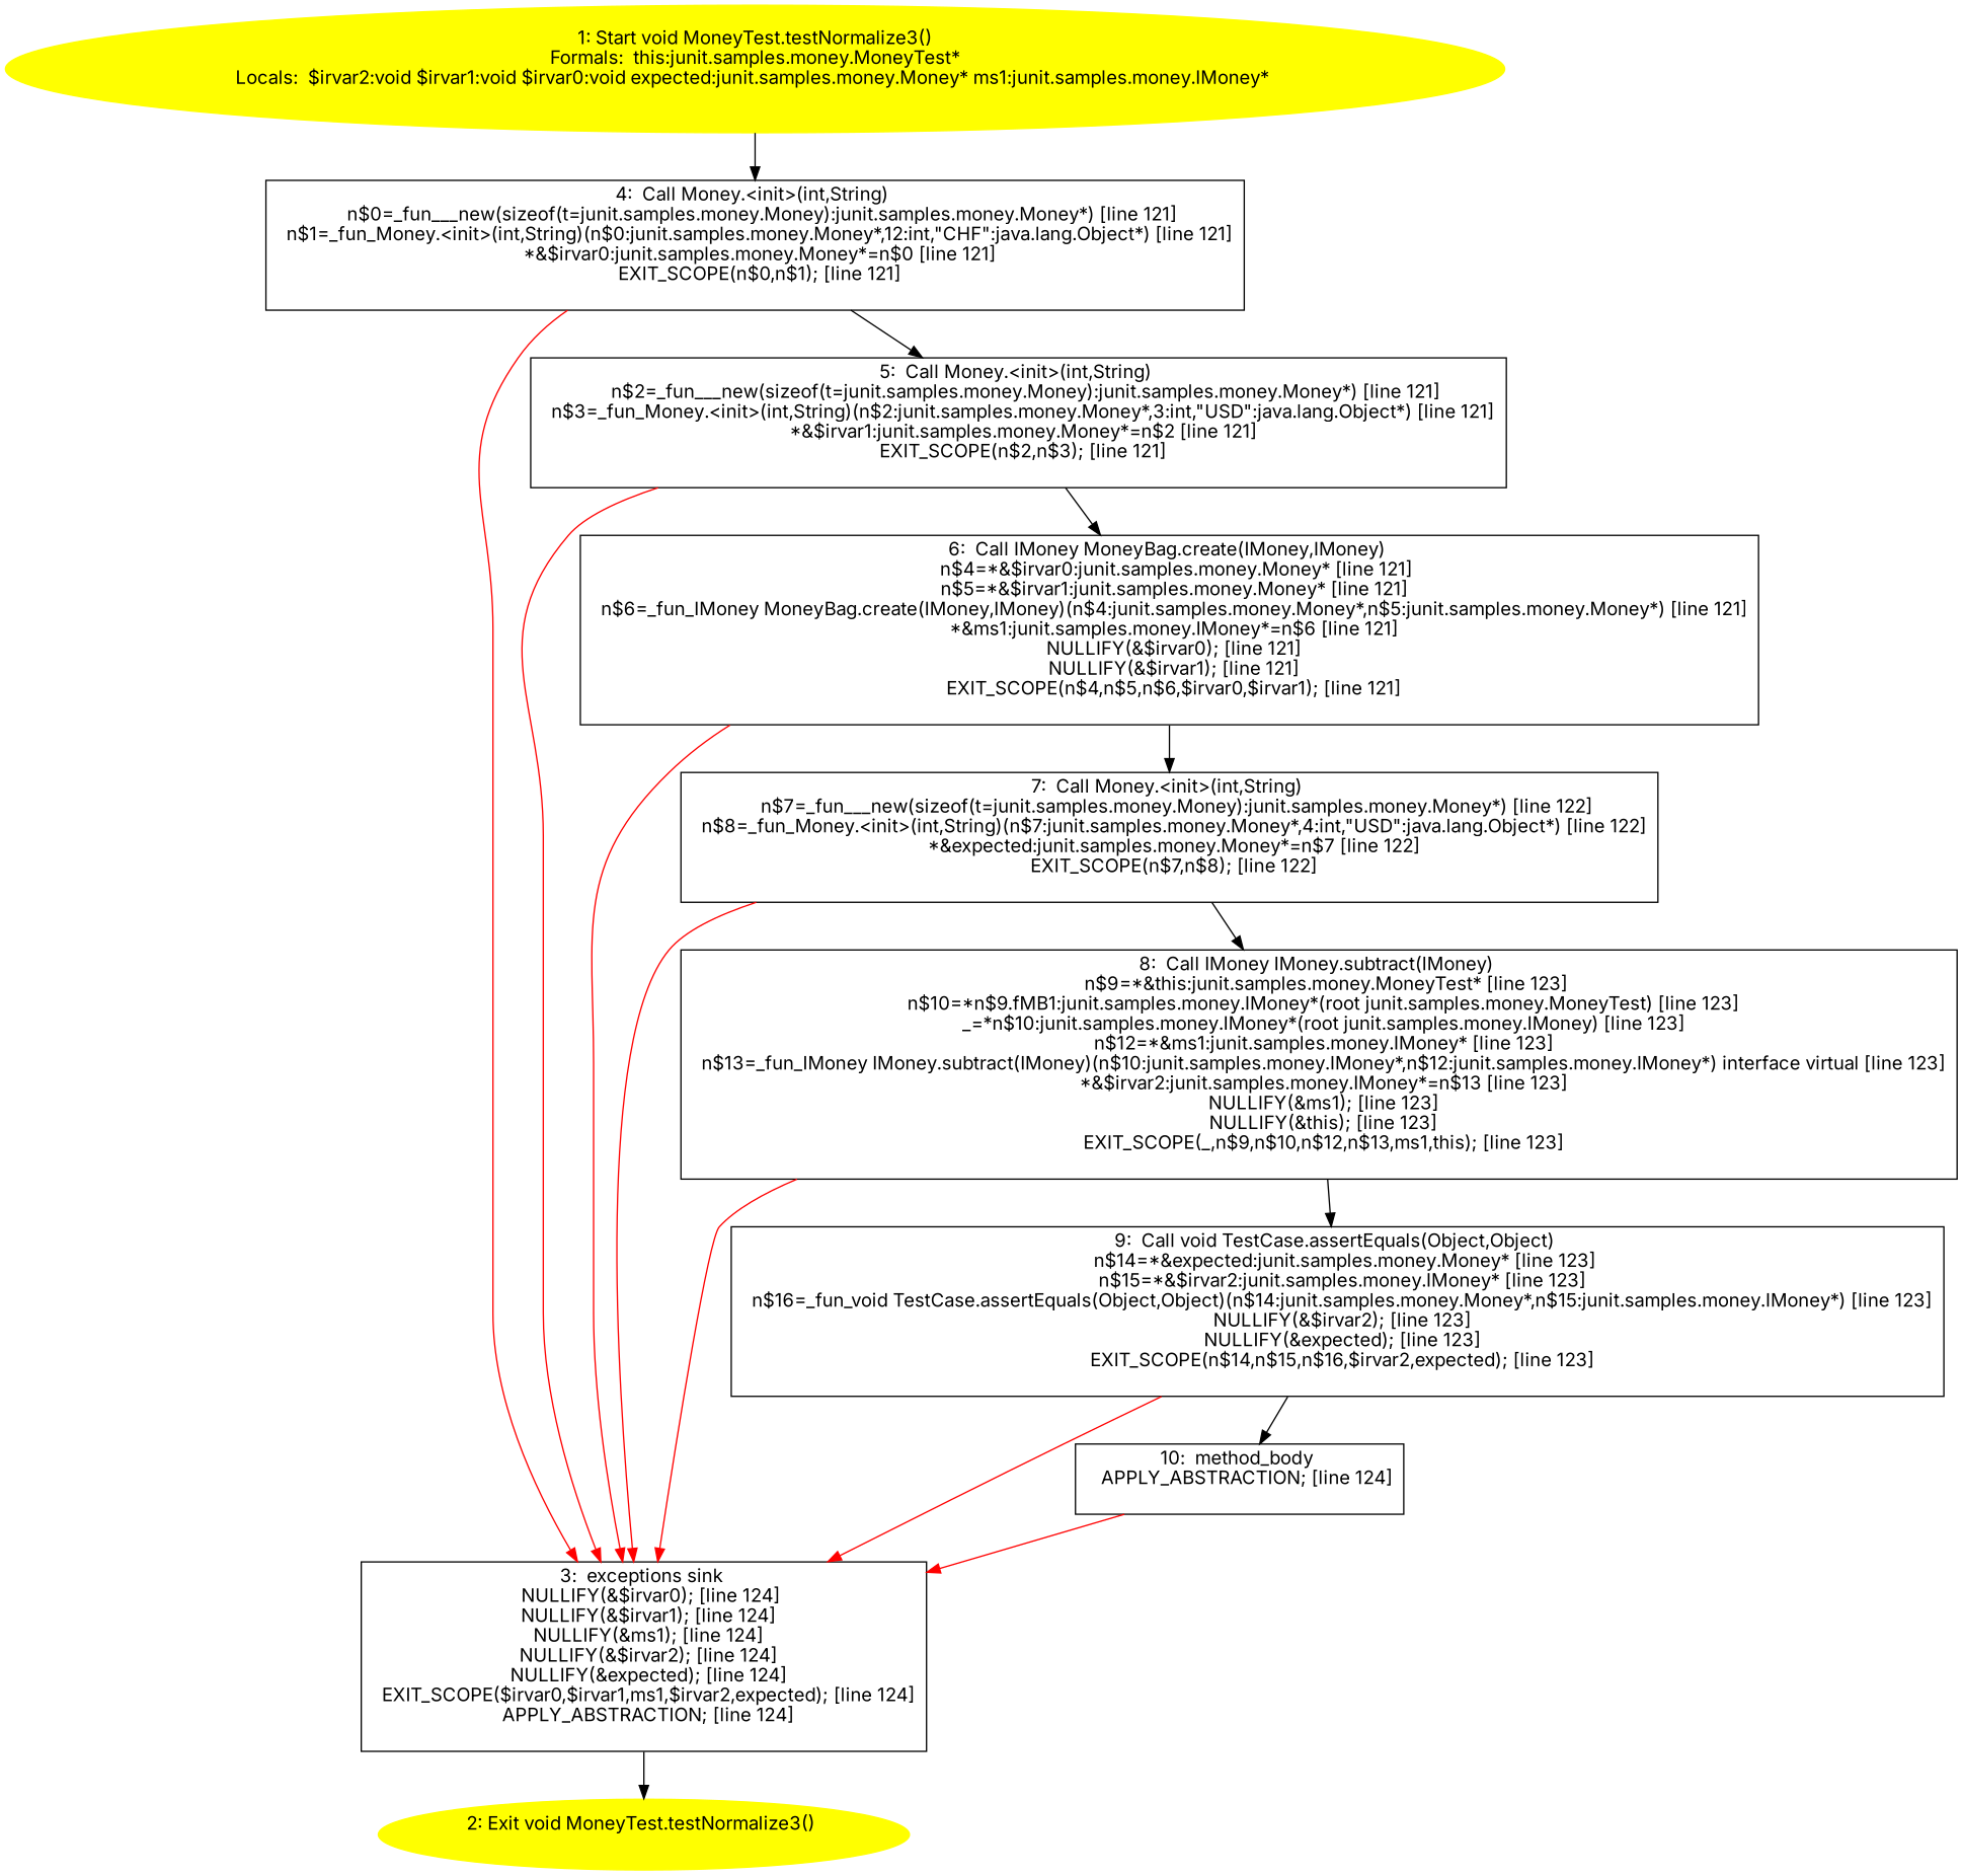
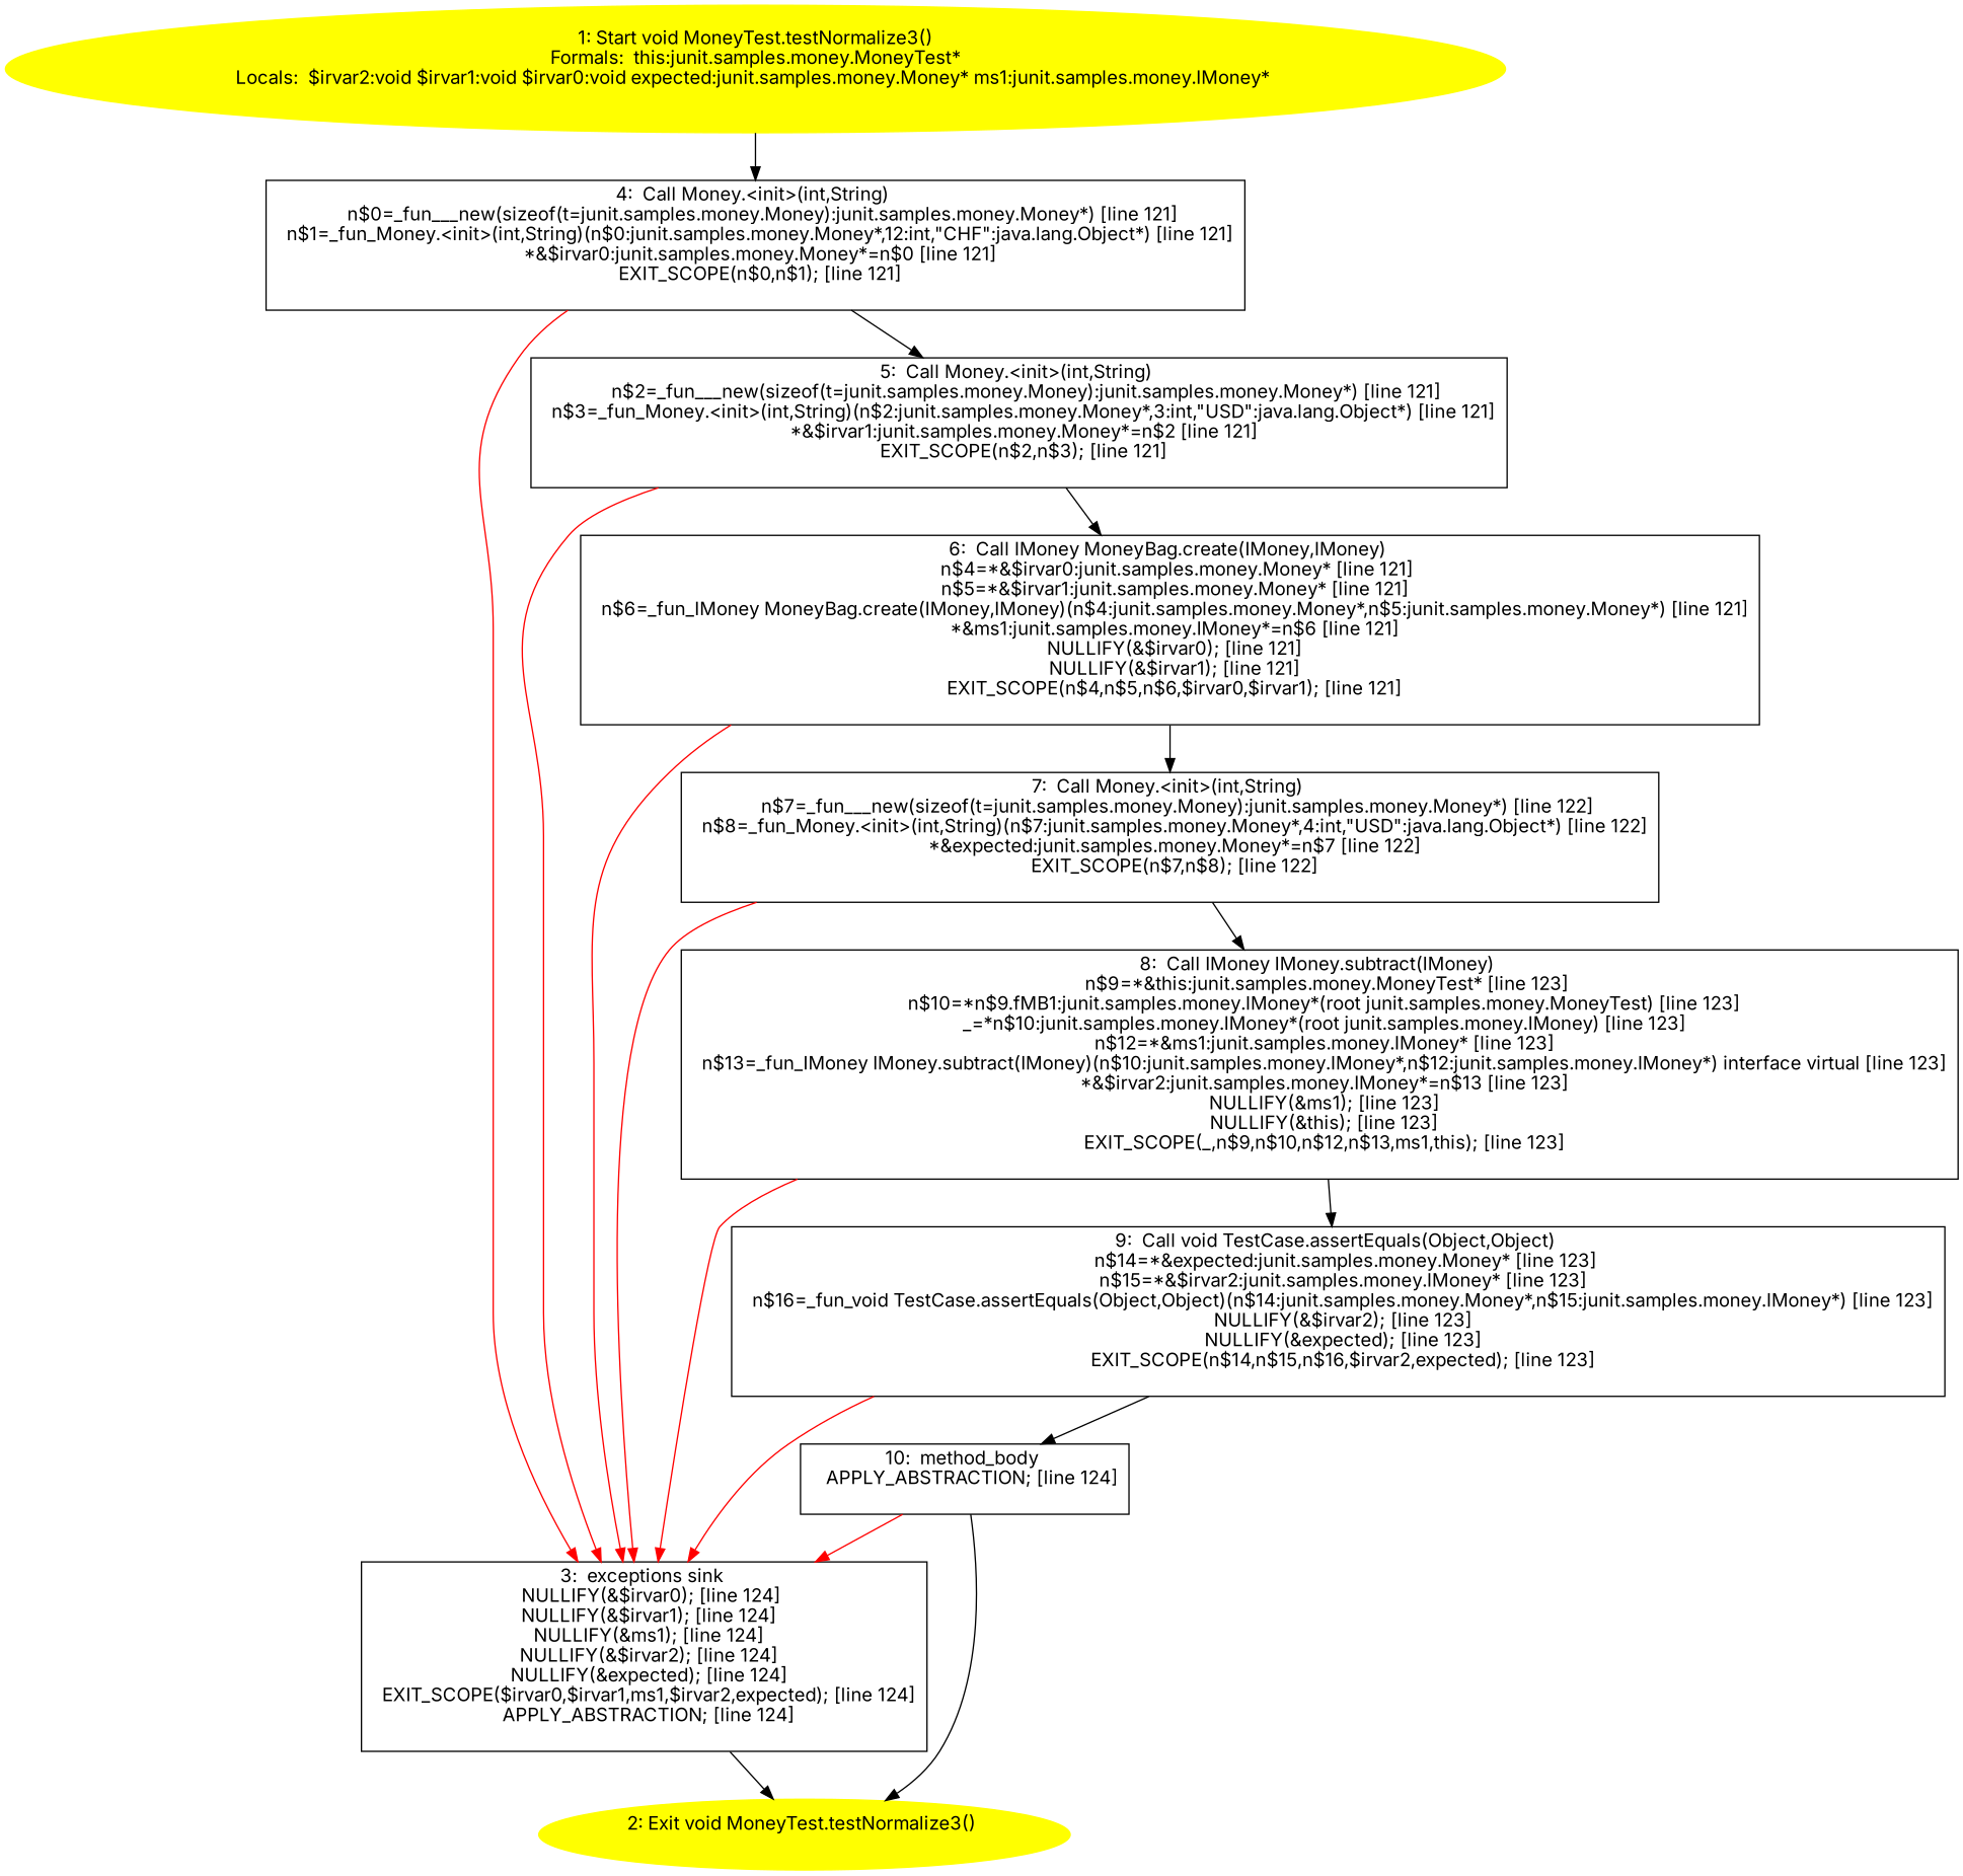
  digraph {
    fontname=Inter
    node [fontname=Inter shape=box]
    edge [fontname=Inter]
    n1 [color=yellow label="1: Start void MoneyTest.testNormalize3()\nFormals:  this:junit.samples.money.MoneyTest*\nLocals:  $irvar2:void $irvar1:void $irvar0:void expected:junit.samples.money.Money* ms1:junit.samples.money.IMoney* \n  " style=filled shape=""]
    n2 [label="4:  Call Money.<init>(int,String) \n   n$0=_fun___new(sizeof(t=junit.samples.money.Money):junit.samples.money.Money*) [line 121]\n  n$1=_fun_Money.<init>(int,String)(n$0:junit.samples.money.Money*,12:int,\"CHF\":java.lang.Object*) [line 121]\n  *&$irvar0:junit.samples.money.Money*=n$0 [line 121]\n  EXIT_SCOPE(n$0,n$1); [line 121]\n "]
    n3 [label="3:  exceptions sink \n   NULLIFY(&$irvar0); [line 124]\n  NULLIFY(&$irvar1); [line 124]\n  NULLIFY(&ms1); [line 124]\n  NULLIFY(&$irvar2); [line 124]\n  NULLIFY(&expected); [line 124]\n  EXIT_SCOPE($irvar0,$irvar1,ms1,$irvar2,expected); [line 124]\n  APPLY_ABSTRACTION; [line 124]\n "]
    n4 [label="5:  Call Money.<init>(int,String) \n   n$2=_fun___new(sizeof(t=junit.samples.money.Money):junit.samples.money.Money*) [line 121]\n  n$3=_fun_Money.<init>(int,String)(n$2:junit.samples.money.Money*,3:int,\"USD\":java.lang.Object*) [line 121]\n  *&$irvar1:junit.samples.money.Money*=n$2 [line 121]\n  EXIT_SCOPE(n$2,n$3); [line 121]\n "]
    n5 [color=yellow label="2: Exit void MoneyTest.testNormalize3() \n  " style=filled shape=""]
    n6 [label="6:  Call IMoney MoneyBag.create(IMoney,IMoney) \n   n$4=*&$irvar0:junit.samples.money.Money* [line 121]\n  n$5=*&$irvar1:junit.samples.money.Money* [line 121]\n  n$6=_fun_IMoney MoneyBag.create(IMoney,IMoney)(n$4:junit.samples.money.Money*,n$5:junit.samples.money.Money*) [line 121]\n  *&ms1:junit.samples.money.IMoney*=n$6 [line 121]\n  NULLIFY(&$irvar0); [line 121]\n  NULLIFY(&$irvar1); [line 121]\n  EXIT_SCOPE(n$4,n$5,n$6,$irvar0,$irvar1); [line 121]\n "]
    n7 [label="7:  Call Money.<init>(int,String) \n   n$7=_fun___new(sizeof(t=junit.samples.money.Money):junit.samples.money.Money*) [line 122]\n  n$8=_fun_Money.<init>(int,String)(n$7:junit.samples.money.Money*,4:int,\"USD\":java.lang.Object*) [line 122]\n  *&expected:junit.samples.money.Money*=n$7 [line 122]\n  EXIT_SCOPE(n$7,n$8); [line 122]\n "]
    n8 [label="8:  Call IMoney IMoney.subtract(IMoney) \n   n$9=*&this:junit.samples.money.MoneyTest* [line 123]\n  n$10=*n$9.fMB1:junit.samples.money.IMoney*(root junit.samples.money.MoneyTest) [line 123]\n  _=*n$10:junit.samples.money.IMoney*(root junit.samples.money.IMoney) [line 123]\n  n$12=*&ms1:junit.samples.money.IMoney* [line 123]\n  n$13=_fun_IMoney IMoney.subtract(IMoney)(n$10:junit.samples.money.IMoney*,n$12:junit.samples.money.IMoney*) interface virtual [line 123]\n  *&$irvar2:junit.samples.money.IMoney*=n$13 [line 123]\n  NULLIFY(&ms1); [line 123]\n  NULLIFY(&this); [line 123]\n  EXIT_SCOPE(_,n$9,n$10,n$12,n$13,ms1,this); [line 123]\n "]
    n9 [label="9:  Call void TestCase.assertEquals(Object,Object) \n   n$14=*&expected:junit.samples.money.Money* [line 123]\n  n$15=*&$irvar2:junit.samples.money.IMoney* [line 123]\n  n$16=_fun_void TestCase.assertEquals(Object,Object)(n$14:junit.samples.money.Money*,n$15:junit.samples.money.IMoney*) [line 123]\n  NULLIFY(&$irvar2); [line 123]\n  NULLIFY(&expected); [line 123]\n  EXIT_SCOPE(n$14,n$15,n$16,$irvar2,expected); [line 123]\n "]
    n10 [label="10:  method_body \n   APPLY_ABSTRACTION; [line 124]\n "]
    n1 -> n2
    n2 -> n3 [color=red]
    n2 -> n4
    n3 -> n5
    n4 -> n3 [color=red]
    n4 -> n6
    n6 -> n3 [color=red]
    n6 -> n7
    n7 -> n3 [color=red]
    n7 -> n8
    n8 -> n3 [color=red]
    n8 -> n9
    n9 -> n3 [color=red]
    n9 -> n10
    n10 -> n3 [color=red]
+   n10 -> n5
  }
